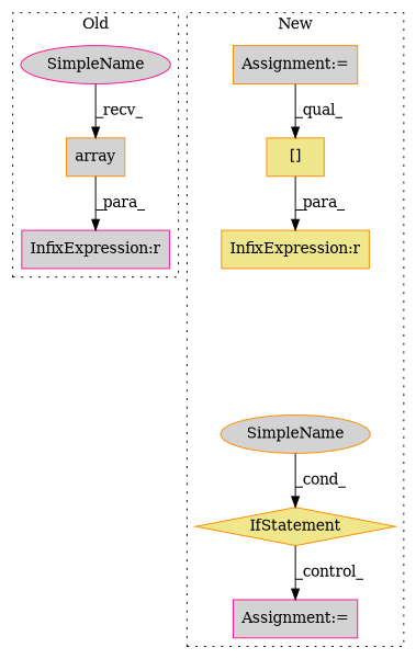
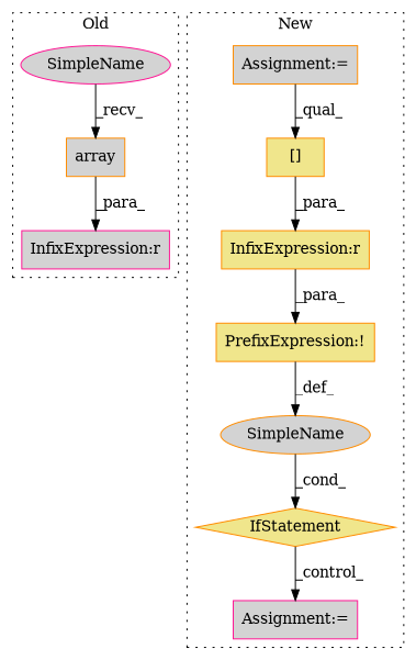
  digraph {
    node [a=42 l=1 shape=box style=filled fillcolor=lightgrey color=darkorange]
    n1 [l=5 label=SimpleName s=604 shape=ellipse color=deeppink]
    n2 [a=32 l="6,1" label=array s="610,631"]
    n3 [a=27 l=4 label="InfixExpression:r" s=600 color=deeppink]
+   n4 [a=38 label="PrefixExpression:!" s=701 fillcolor=khaki]
    n5 [a=25 l="4,2" label=IfStatement s="614,725" shape=diamond fillcolor=khaki]
    n6 [a=7 label="Assignment:=" s=866 color=deeppink]
    n7 [label=SimpleName shape=ellipse l=""]
    n8 [a=7 label="Assignment:=" s=592]
    n9 [a=2 l="14,1" label="[]" s="703,718" fillcolor=khaki]
    n10 [a=27 l=4 label="InfixExpression:r" s=719 fillcolor=khaki]
    subgraph cluster_1 {
      label=Old
      style=dotted
      n1
      n2
      n3
    }
    subgraph cluster_2 {
      label=New
      style=dotted
+     n4
      n5
      n6
      n7
      n8
      n9
      n10
    }
    n1 -> n2 [label=_recv_]
    n2 -> n3 [label=_para_]
+   n4 -> n7 [label=_def_]
    n5 -> n6 [label=_control_]
    n7 -> n5 [label=_cond_]
    n8 -> n9 [label=_qual_]
    n9 -> n10 [label=_para_]
+   n10 -> n4 [label=_para_]
  }
